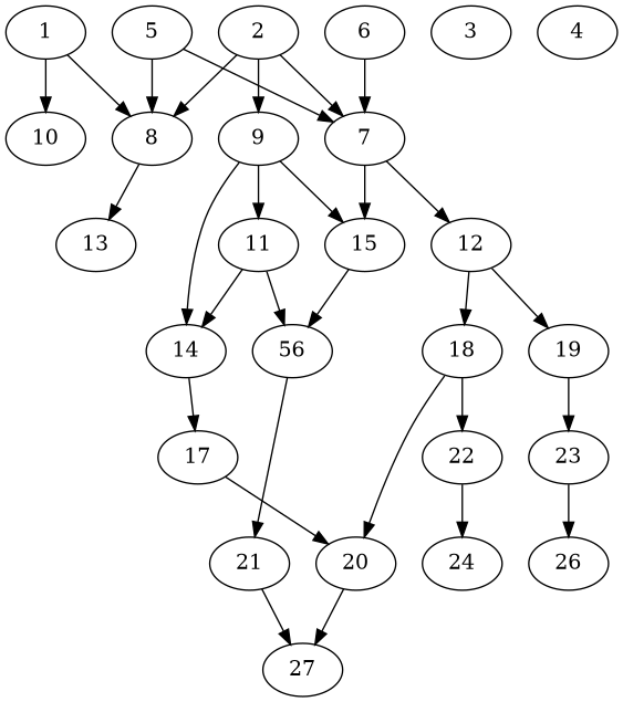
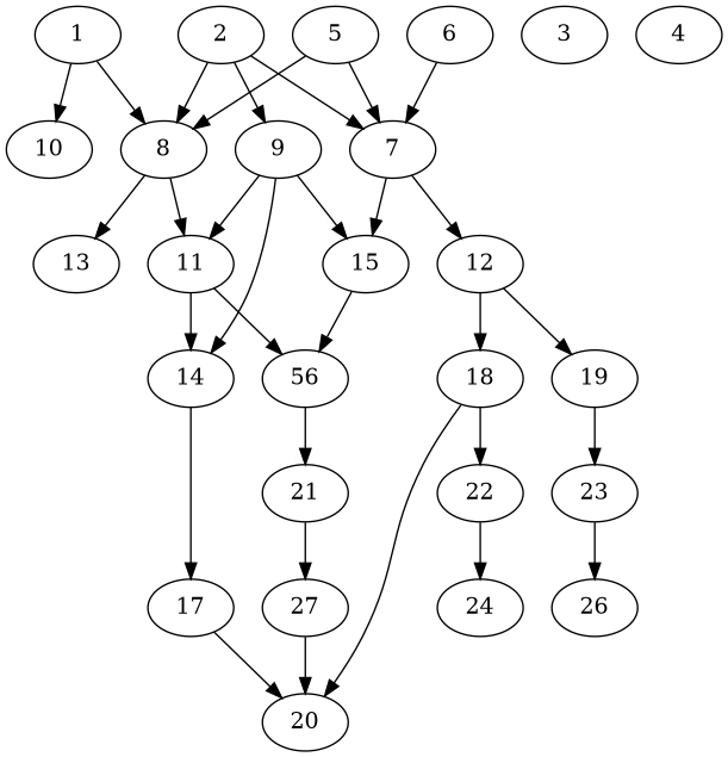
  digraph {
    node [alpha=0.03]
    1 [expect_size=189726552664047616000]
    10 [alpha=0.18 expect_size=1413159555424076]
    8 [alpha=0.07 expect_size=49183745250577874944]
    9 [alpha=0.07 expect_size=439207314989288]
    15 [alpha=0.14 expect_size=23055538902963044]
    11 [alpha=0.13 expect_size=127703882639272312832]
    14 [alpha=0.00 expect_size=129849430345450400]
    n8 [alpha=0.04 expect_size=661384831409586176 label=56]
    17 [expect_size=6713351205071533]
    2 [alpha=0.13 expect_size=7440273212383952896]
    7 [alpha=0.19 expect_size=2950044803526592]
    12 [alpha=0.05 expect_size=189404709556009828352]
    13 [alpha=0.14 expect_size=527886861962328064]
    18 [alpha=0.13 expect_size=8920890738773679]
    19 [alpha=0.12 expect_size=5177619078871248]
    3 [alpha=0.09 expect_size=110681313815774352]
    4 [expect_size=475235718643773312]
    5 [alpha=0.18 expect_size=21477306647375988]
    6 [alpha=0.06 expect_size=131828425199175335936]
    20 [alpha=0.06 expect_size=25606412246824260]
    22 [alpha=0.02 expect_size=14260509225768586]
    23 [alpha=0.09 expect_size=18600416732250112000]
    21 [expect_size=145136610055659978752]
    27 [alpha=0.14 expect_size=47075753434034672]
    24 [alpha=0.13 expect_size=250485894969653460992]
    26 [alpha=0.08 expect_size=354213365852285824]
    1 -> 10
    1 -> 8
+   8 -> 11
    8 -> 13
    9 -> 15
    9 -> 11
    9 -> 14
    15 -> n8
    11 -> 14
    11 -> n8
    14 -> 17
    n8 -> 21
    17 -> 20
    2 -> 8
    2 -> 9
    2 -> 7
    7 -> 15
    7 -> 12
    12 -> 18
    12 -> 19
    18 -> 20
    18 -> 22
    19 -> 23
    5 -> 8
    5 -> 7
    6 -> 7
-   20 -> 27
+   27 -> 20
    22 -> 24
    23 -> 26
    21 -> 27
  }
